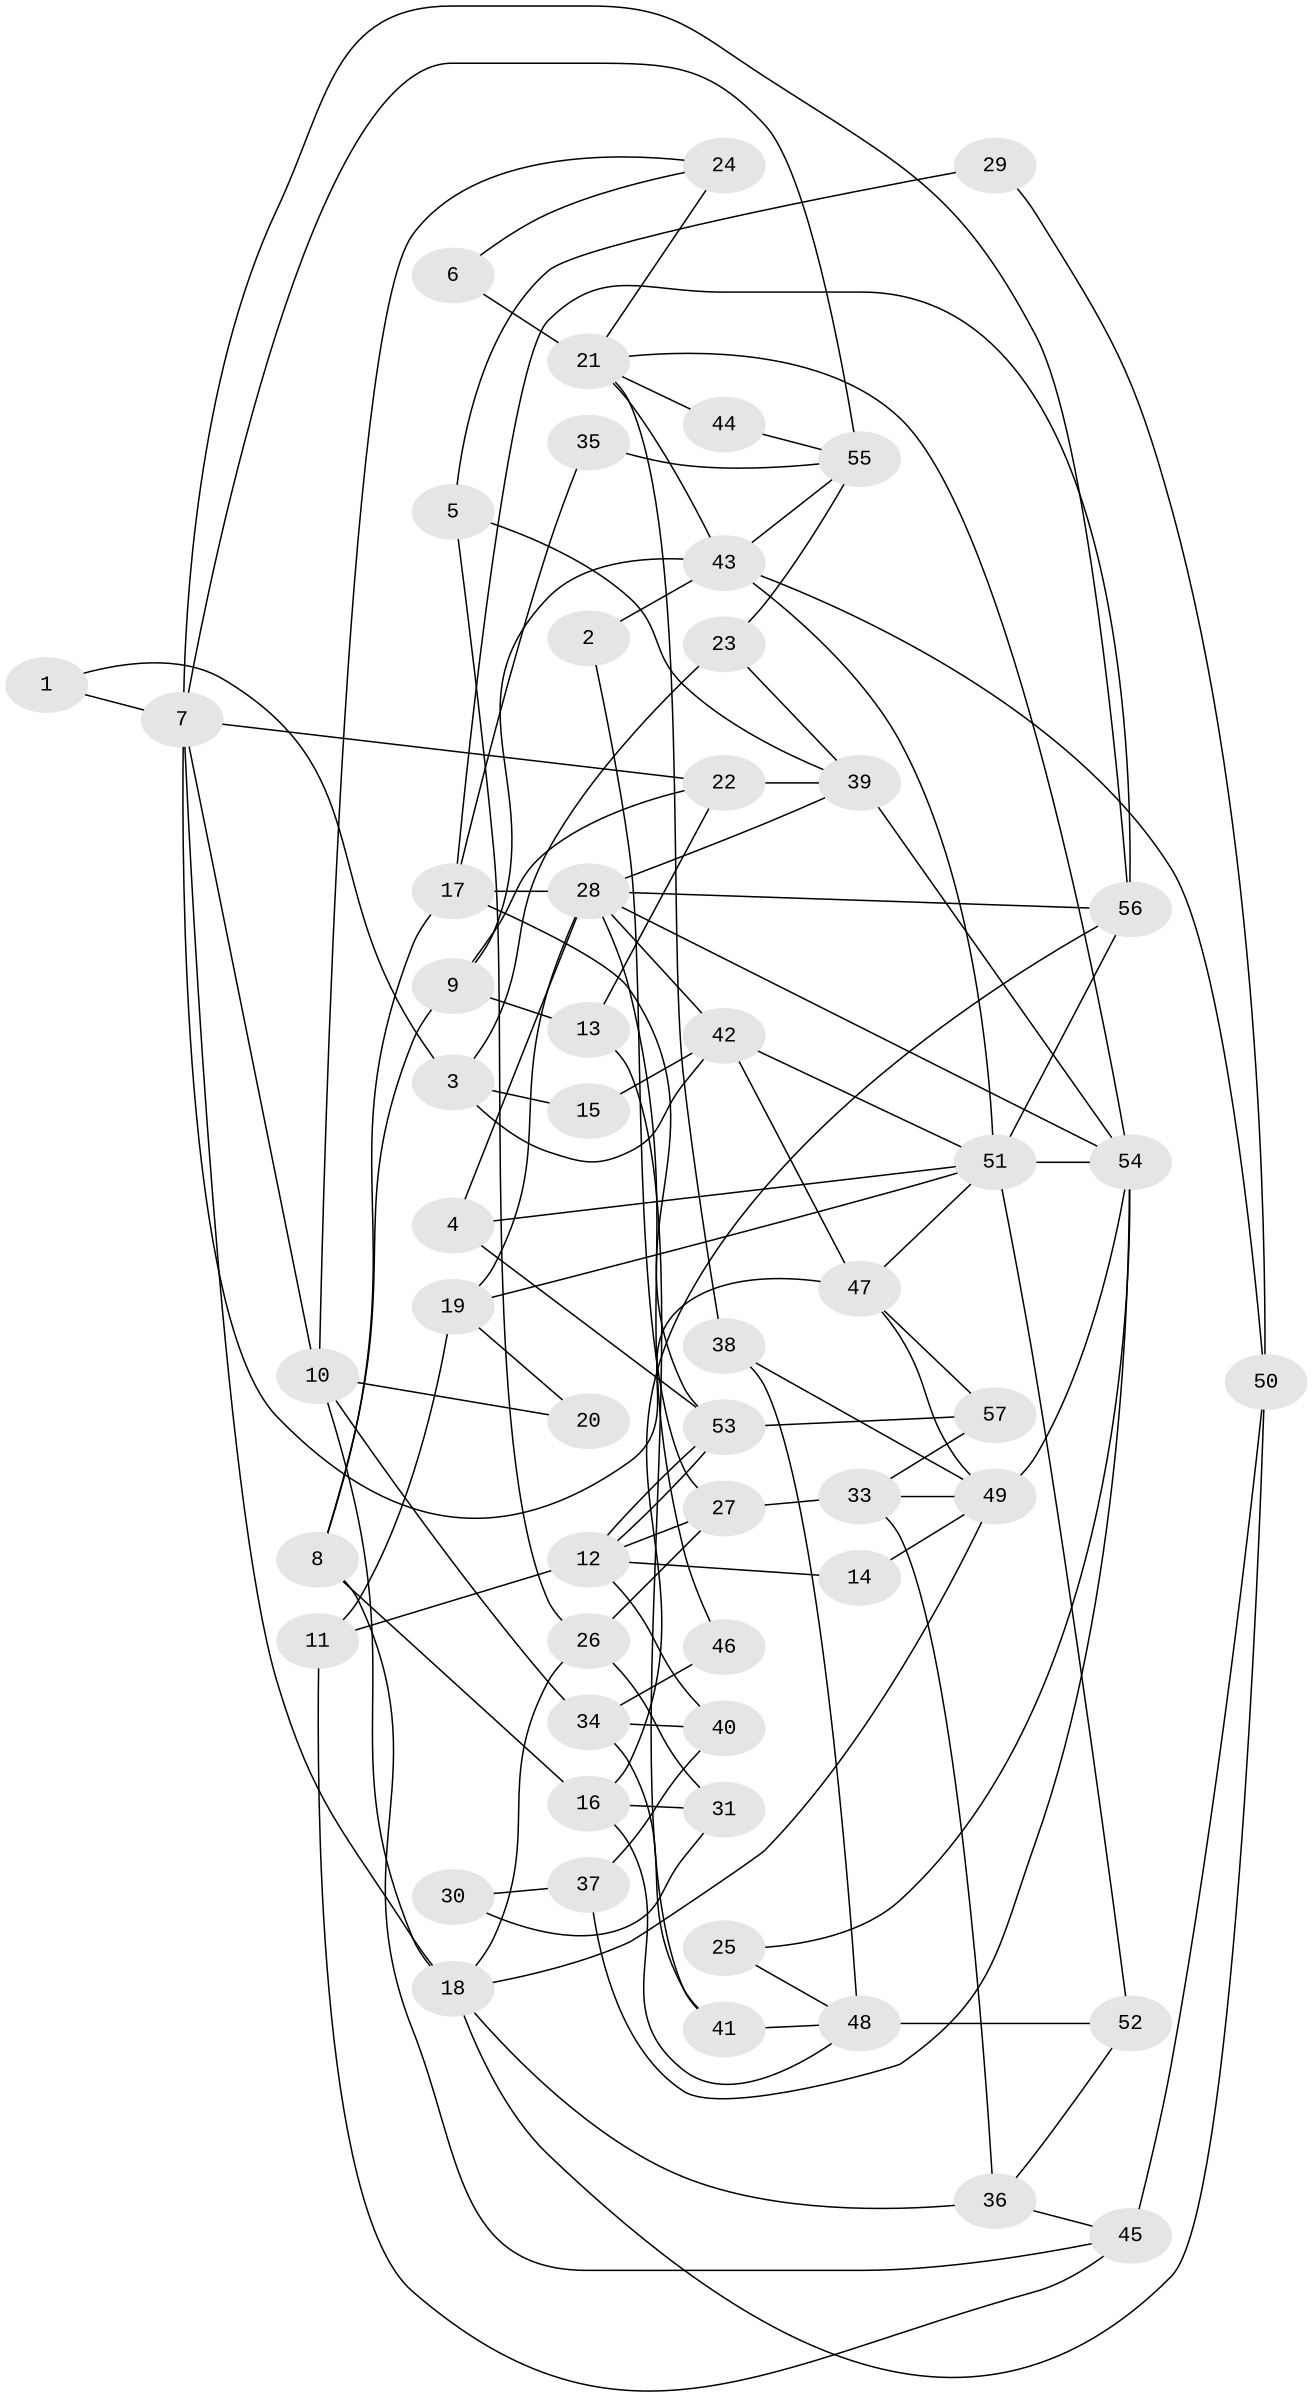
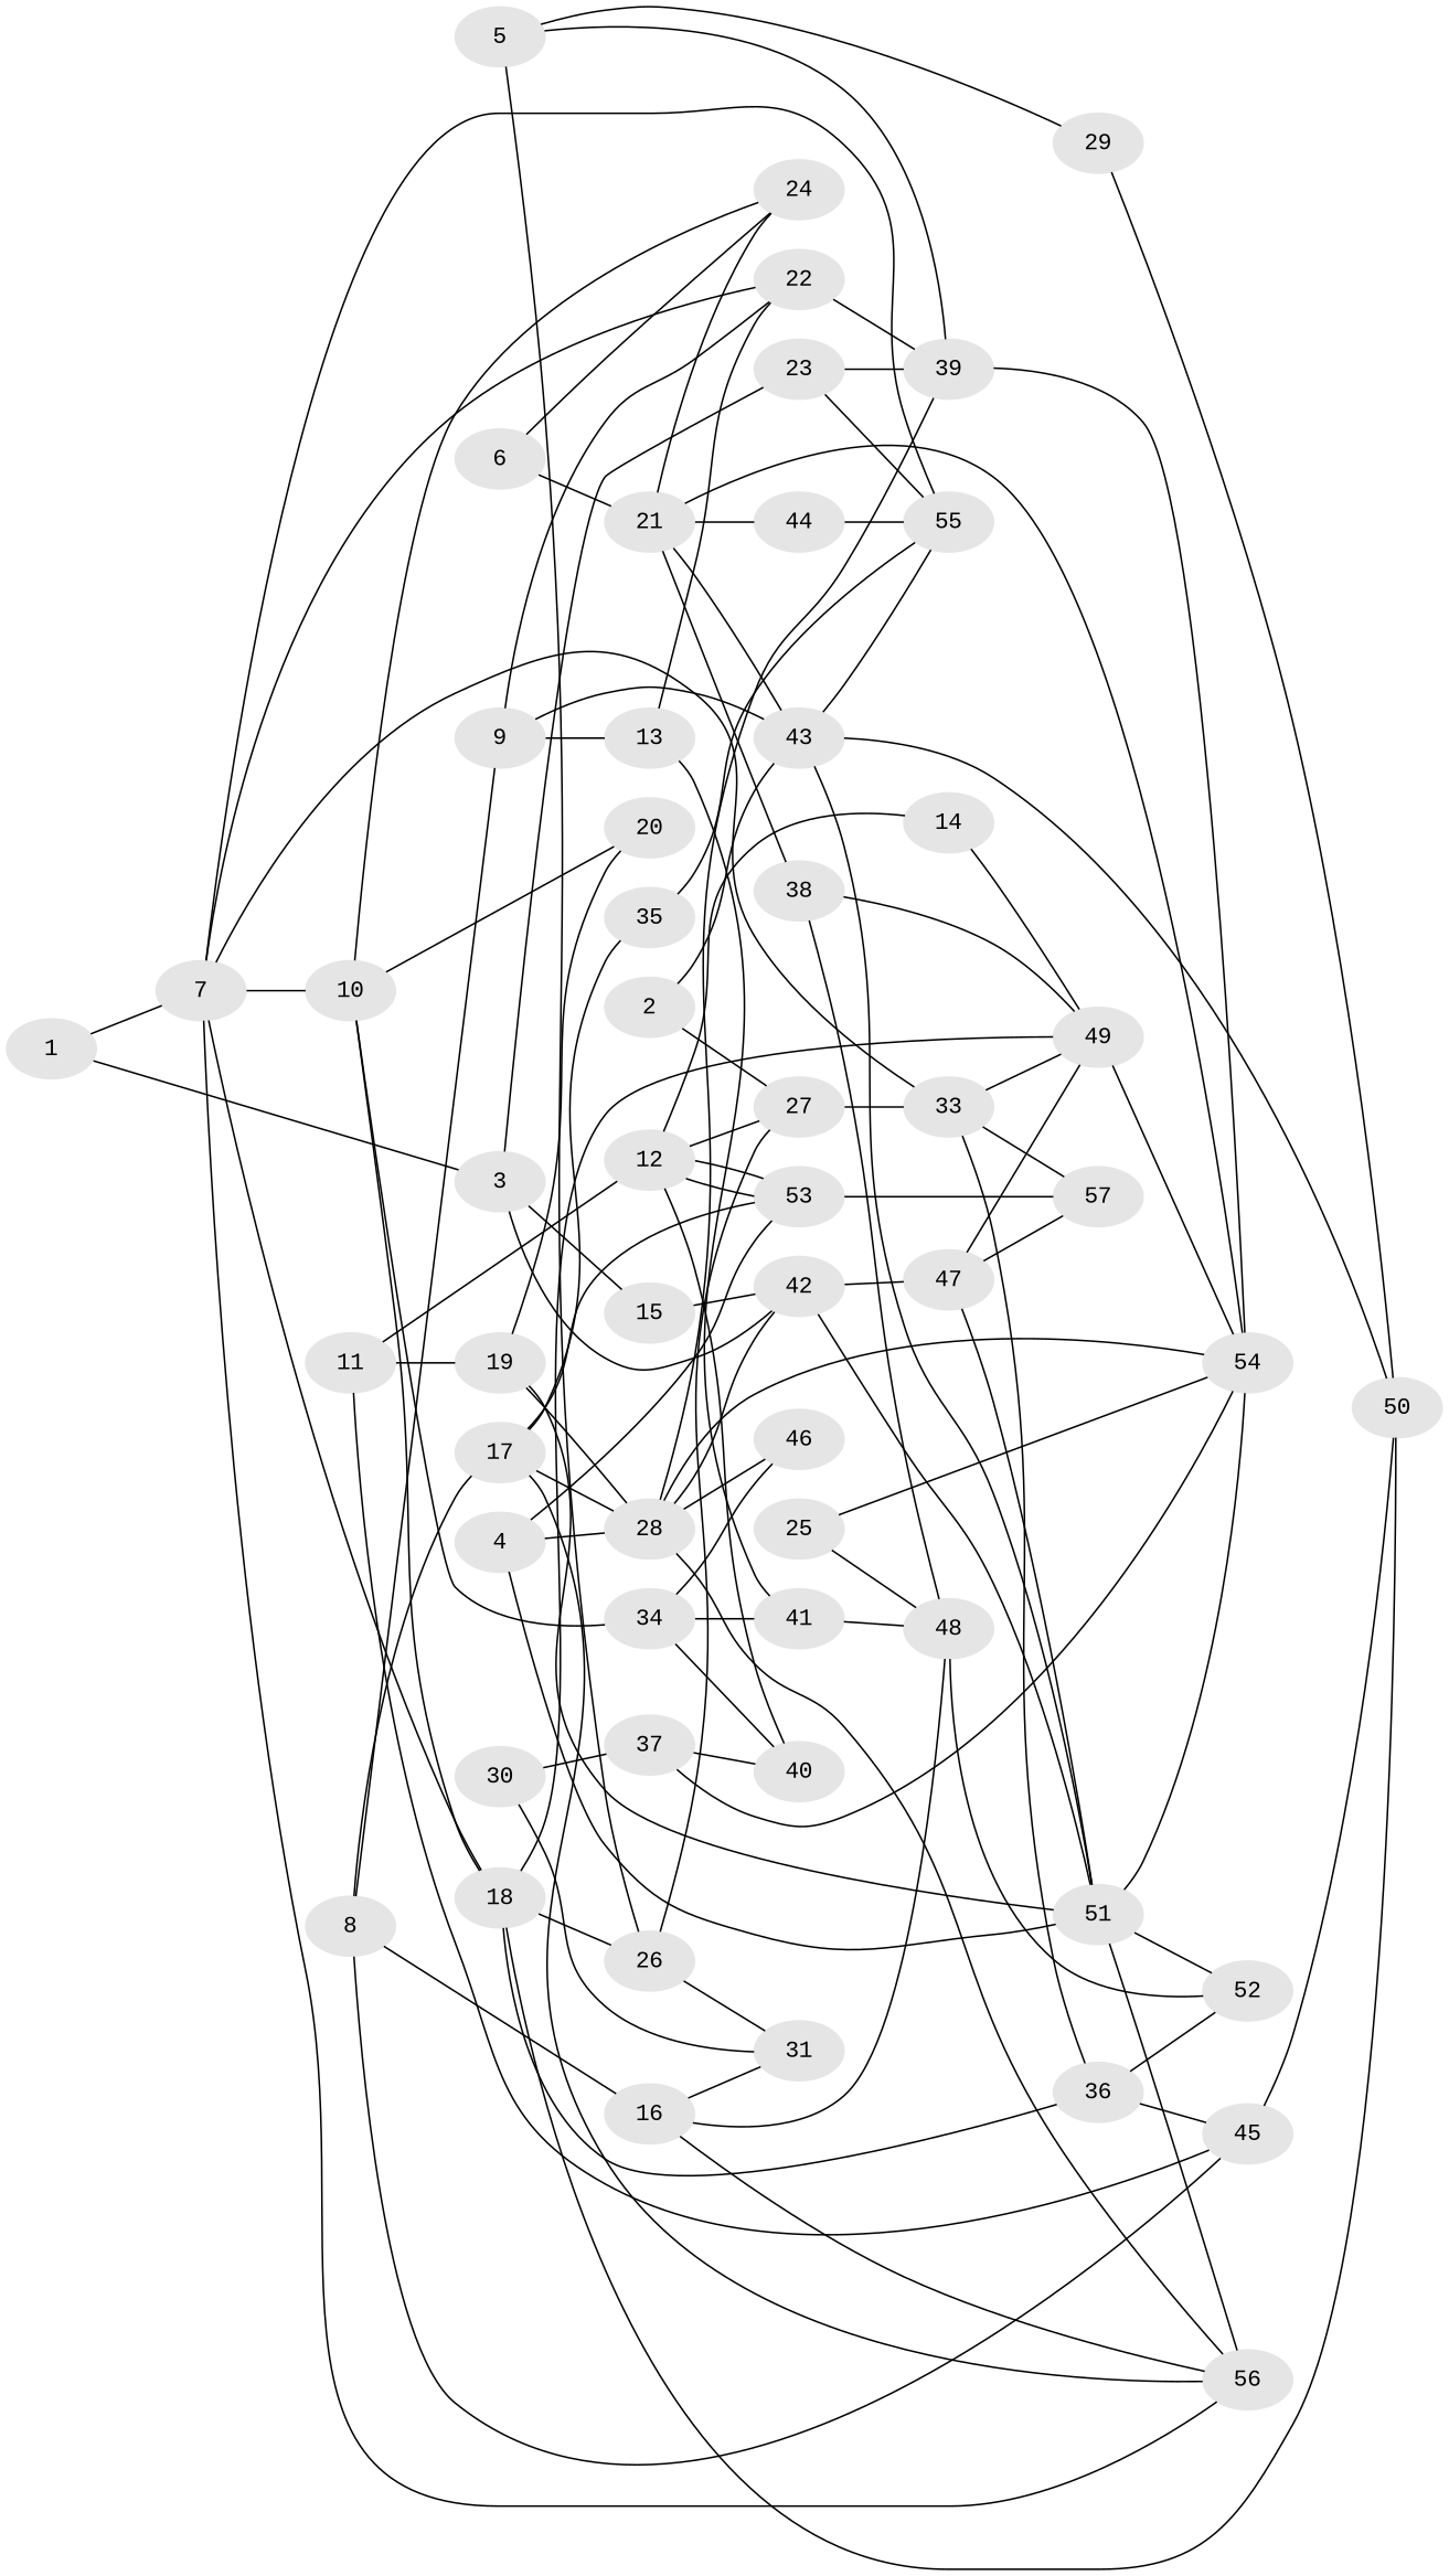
  graph {
    fontname="Liberation Mono"
    rankdir=LR
    node [color=gray90 fontname="Liberation Mono" style=filled]
    edge [fontname="Liberation Mono"]
    1
    3
    7
    15
    23
    42
    10
    18
    22
    33
    55
    56
    2
    27
    43
    51
    50
    39
    47
    4
    28
    53
    54
    46
    52
    57
    5
    26
    29
    31
    6
    21
    24
    38
    44
    20
    34
    49
    36
    8
    9
    16
    17
    45
    13
    48
    35
    41
    40
    11
    12
    19
    14
    25
    37
    30
    1 -- 3
    1 -- 7
    3 -- 15
    3 -- 23
    3 -- 42
    7 -- 10
    7 -- 18
    7 -- 22
-   7 -- 47
+   7 -- 33
    7 -- 55
    7 -- 56
    15 -- 42
    23 -- 55
    23 -- 39
    42 -- 51
    42 -- 47
    10 -- 18
    10 -- 24
    10 -- 20
    10 -- 34
    18 -- 50
    18 -- 26
    18 -- 49
    18 -- 36
    22 -- 39
    33 -- 57
    33 -- 49
    33 -- 36
    2 -- 27
    2 -- 43
    27 -- 33
    43 -- 55
    43 -- 51
    43 -- 50
    51 -- 56
    51 -- 54
    51 -- 52
    39 -- 54
    47 -- 51
    47 -- 57
    47 -- 49
    4 -- 51
    4 -- 28
    4 -- 53
    28 -- 42
    28 -- 56
    28 -- 39
    28 -- 54
    28 -- 46
    53 -- 57
    5 -- 39
    5 -- 26
    5 -- 29
    26 -- 27
    26 -- 31
    29 -- 50
    6 -- 21
    6 -- 24
    21 -- 43
    21 -- 54
    21 -- 24
    21 -- 38
    21 -- 44
    38 -- 49
    38 -- 48
    44 -- 55
    34 -- 46
    34 -- 41
    34 -- 40
    49 -- 54
    36 -- 52
    36 -- 45
    8 -- 9
    8 -- 16
    8 -- 17
    8 -- 45
    9 -- 22
    9 -- 43
    9 -- 13
    16 -- 56
    16 -- 31
    16 -- 48
    17 -- 56
    17 -- 28
    17 -- 53
    17 -- 35
    45 -- 50
    13 -- 22
    13 -- 41
    48 -- 52
    35 -- 55
    41 -- 48
    11 -- 45
    11 -- 12
    11 -- 19
    12 -- 27
    12 -- 53
    12 -- 53
    12 -- 40
    12 -- 14
    19 -- 51
    19 -- 28
    19 -- 20
    14 -- 49
    25 -- 54
    25 -- 48
    37 -- 54
    37 -- 40
    30 -- 31
    30 -- 37
  }
